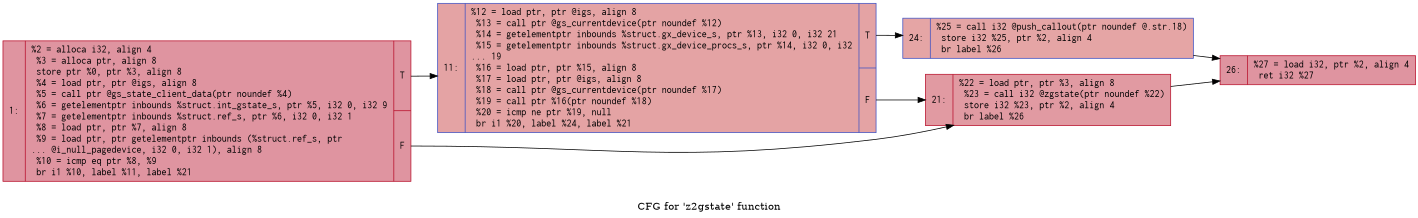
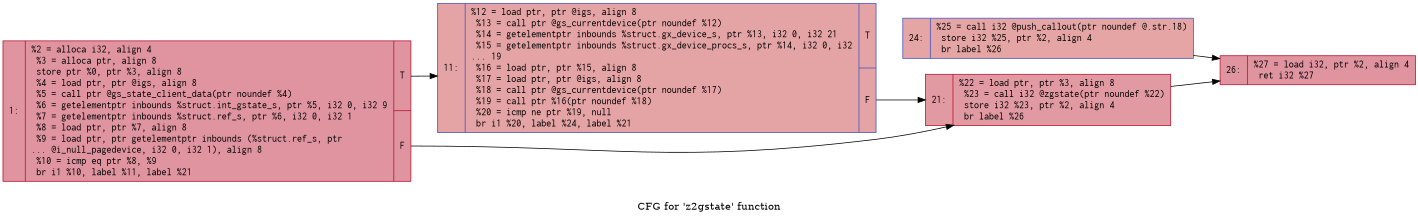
  digraph {
    label="CFG for 'z2gstate' function"
    rankdir=LR
    node [color="#b70d28ff" fillcolor="#b70d2870" fontname=Courier shape=record style=filled]
    n1 [label="{1:\l|  %2 = alloca i32, align 4\l  %3 = alloca ptr, align 8\l  store ptr %0, ptr %3, align 8\l  %4 = load ptr, ptr @igs, align 8\l  %5 = call ptr @gs_state_client_data(ptr noundef %4)\l  %6 = getelementptr inbounds %struct.int_gstate_s, ptr %5, i32 0, i32 9\l  %7 = getelementptr inbounds %struct.ref_s, ptr %6, i32 0, i32 1\l  %8 = load ptr, ptr %7, align 8\l  %9 = load ptr, ptr getelementptr inbounds (%struct.ref_s, ptr\l... @i_null_pagedevice, i32 0, i32 1), align 8\l  %10 = icmp eq ptr %8, %9\l  br i1 %10, label %11, label %21\l|{<s0>T|<s1>F}}"]
    n2 [color="#3d50c3ff" fillcolor="#c32e3170" label="{11:\l|  %12 = load ptr, ptr @igs, align 8\l  %13 = call ptr @gs_currentdevice(ptr noundef %12)\l  %14 = getelementptr inbounds %struct.gx_device_s, ptr %13, i32 0, i32 21\l  %15 = getelementptr inbounds %struct.gx_device_procs_s, ptr %14, i32 0, i32\l... 19\l  %16 = load ptr, ptr %15, align 8\l  %17 = load ptr, ptr @igs, align 8\l  %18 = call ptr @gs_currentdevice(ptr noundef %17)\l  %19 = call ptr %16(ptr noundef %18)\l  %20 = icmp ne ptr %19, null\l  br i1 %20, label %24, label %21\l|{<s0>T|<s1>F}}"]
    n3 [fillcolor="#bb1b2c70" label="{21:\l|  %22 = load ptr, ptr %3, align 8\l  %23 = call i32 @zgstate(ptr noundef %22)\l  store i32 %23, ptr %2, align 4\l  br label %26\l}"]
    n4 [color="#3d50c3ff" fillcolor="#c5333470" label="{24:\l|  %25 = call i32 @push_callout(ptr noundef @.str.18)\l  store i32 %25, ptr %2, align 4\l  br label %26\l}"]
    n5 [label="{26:\l|  %27 = load i32, ptr %2, align 4\l  ret i32 %27\l}"]
    n1 -> n2 [tailport=s0]
    n1 -> n3 [tailport=s1]
    n2 -> n3 [tailport=s1]
-   n2 -> n4 [tailport=s0]
    n3 -> n5
    n4 -> n5
  }
